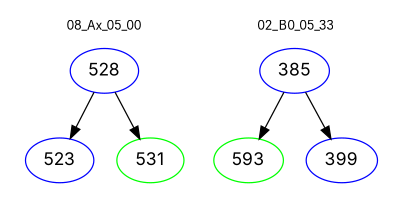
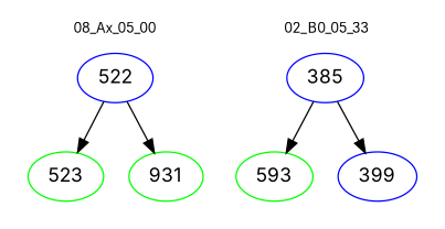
  digraph {
    fontname=Inter
    node [color=blue fontname=Inter]
    edge [color=black fontname=Inter]
-   n1 [label=528]
-   n2 [label=523]
-   n3 [color=green label=531]
+   n1 [label=522]
+   n2 [color=green label=523]
+   n3 [color=green label=931]
    n4 [label=385]
    n5 [color=green label=593]
    n6 [label=399]
    subgraph cluster_1 {
      color=white
      fontsize=10
      label="08_Ax_05_00"
      n1
      n2
      n3
    }
    subgraph cluster_2 {
      color=white
      fontsize=10
      label="02_B0_05_33"
      n4
      n5
      n6
    }
    n1 -> n2
    n1 -> n3
    n4 -> n5
    n4 -> n6
  }
